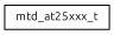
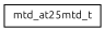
  digraph {
    rankdir=TB
    fontname=Ubuntu
-   n1 [color=black fillcolor=white fontname=Ubuntu fontsize=10 height=0.2 label=mtd_at25xxx_t shape=record style=filled width=0.4]
+   n1 [color=black fillcolor=white fontname=Ubuntu fontsize=10 height=0.2 label=mtd_at25mtd_t shape=record style=filled width=0.4]
  }
